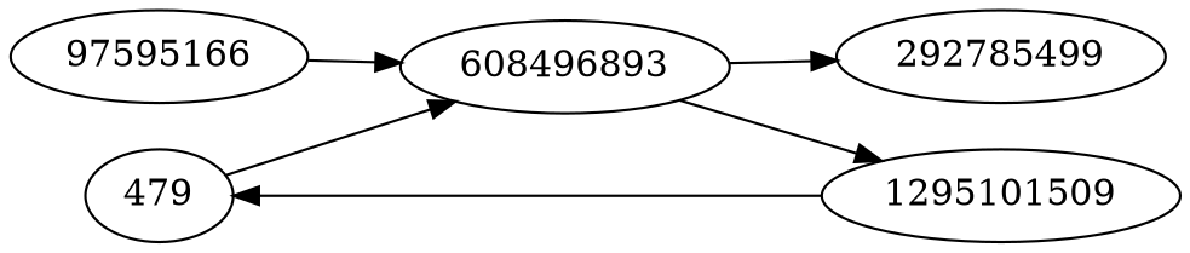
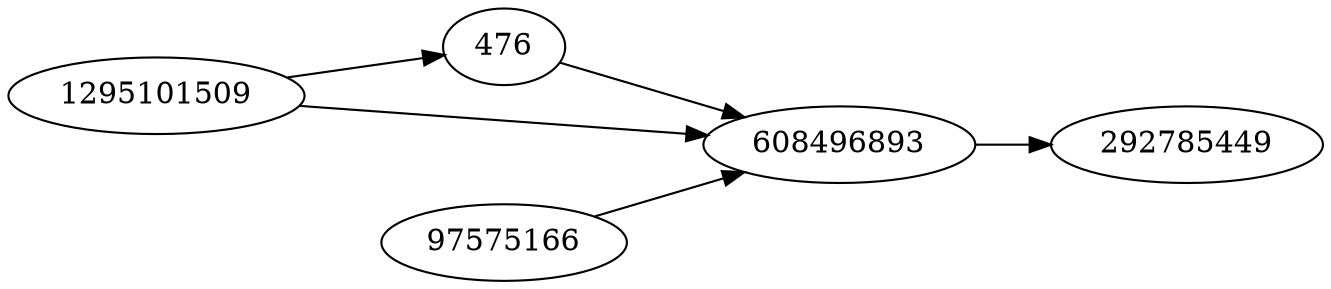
  strict digraph {
    rankdir=LR
-   476 [label=479]
+   476
    608496893
    1295101509
-   292785499
-   97595166
+   292785499 [label=292785449]
+   97595166 [label=97575166]
    476 -> 608496893
-   608496893 -> 1295101509
+   1295101509 -> 608496893
    608496893 -> 292785499
    1295101509 -> 476
    97595166 -> 608496893
  }
